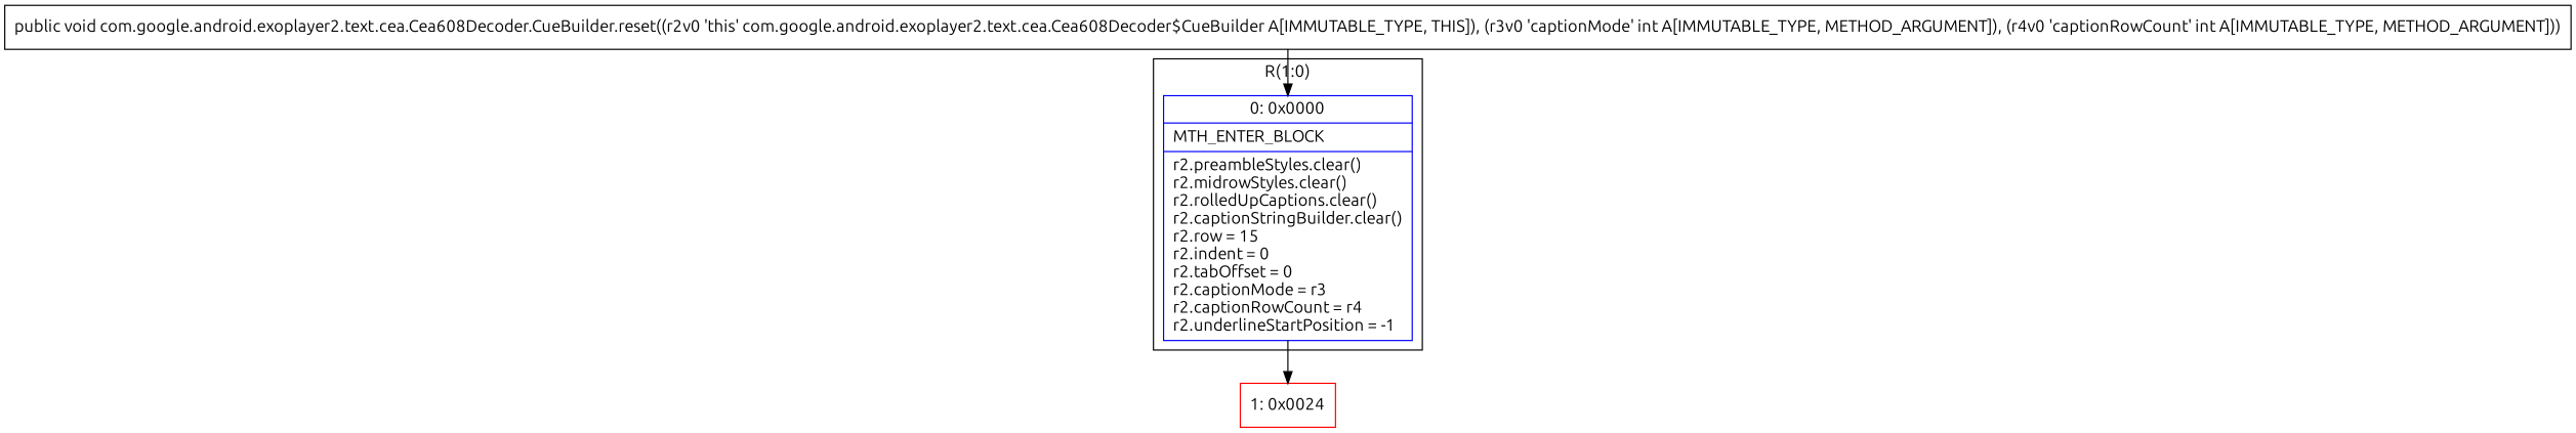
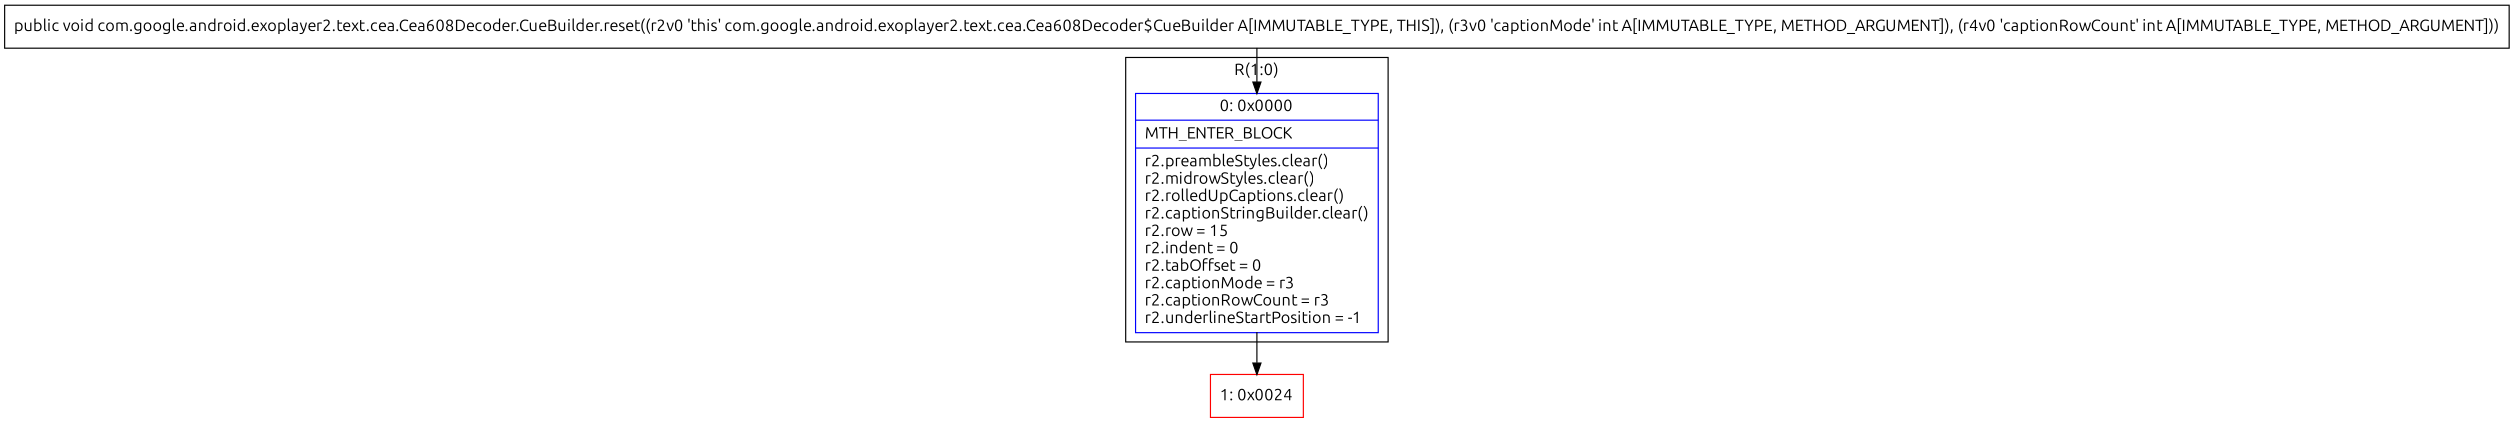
  digraph {
    fontname=Ubuntu
    node [shape=record fontname=Ubuntu]
    edge [fontname=Ubuntu]
-   n1 [color=blue label="{0\:\ 0x0000|MTH_ENTER_BLOCK\l|r2.preambleStyles.clear()\lr2.midrowStyles.clear()\lr2.rolledUpCaptions.clear()\lr2.captionStringBuilder.clear()\lr2.row = 15\lr2.indent = 0\lr2.tabOffset = 0\lr2.captionMode = r3\lr2.captionRowCount = r4\lr2.underlineStartPosition = \-1\l}"]
+   n1 [color=blue label="{0\:\ 0x0000|MTH_ENTER_BLOCK\l|r2.preambleStyles.clear()\lr2.midrowStyles.clear()\lr2.rolledUpCaptions.clear()\lr2.captionStringBuilder.clear()\lr2.row = 15\lr2.indent = 0\lr2.tabOffset = 0\lr2.captionMode = r3\lr2.captionRowCount = r3\lr2.underlineStartPosition = \-1\l}"]
    n2 [color=red label="{1\:\ 0x0024}"]
    n3 [label="{public void com.google.android.exoplayer2.text.cea.Cea608Decoder.CueBuilder.reset((r2v0 'this' com.google.android.exoplayer2.text.cea.Cea608Decoder$CueBuilder A[IMMUTABLE_TYPE, THIS]), (r3v0 'captionMode' int A[IMMUTABLE_TYPE, METHOD_ARGUMENT]), (r4v0 'captionRowCount' int A[IMMUTABLE_TYPE, METHOD_ARGUMENT])) }"]
    subgraph cluster_1 {
      label="R(1:0)"
      n1
    }
    n1 -> n2
    n3 -> n1
  }
